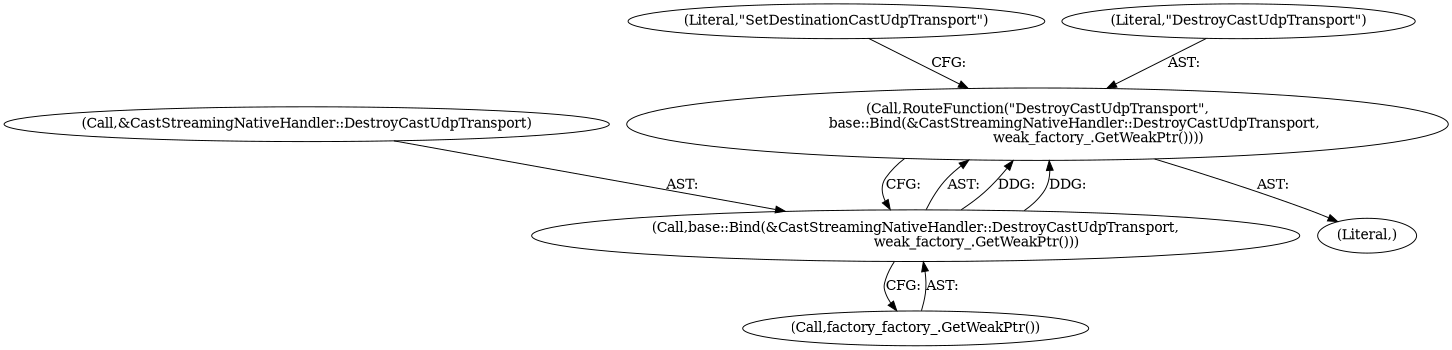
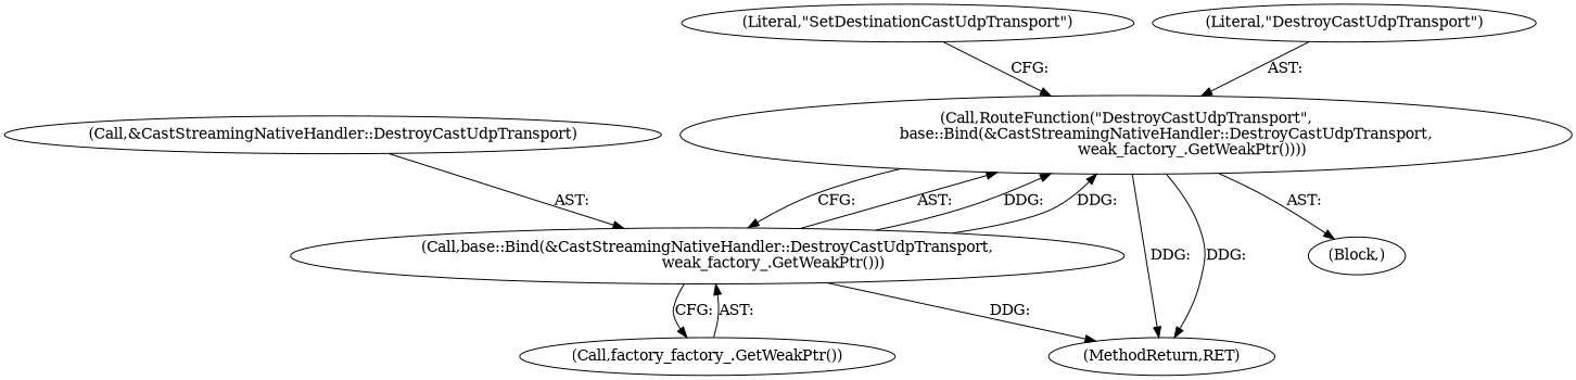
  digraph {
    n1 [label="(Call,RouteFunction(\"DestroyCastUdpTransport\",\n                 base::Bind(&CastStreamingNativeHandler::DestroyCastUdpTransport,\n                            weak_factory_.GetWeakPtr())))"]
    n2 [label="(Call,base::Bind(&CastStreamingNativeHandler::DestroyCastUdpTransport,\n                            weak_factory_.GetWeakPtr()))"]
-   n3 [label="(Literal,)"]
+   n3 [label="(Block,)"]
+   n4 [label="(MethodReturn,RET)"]
    n5 [label="(Call,factory_factory_.GetWeakPtr())"]
    n6 [label="(Call,&CastStreamingNativeHandler::DestroyCastUdpTransport)"]
    n7 [label="(Literal,\"SetDestinationCastUdpTransport\")"]
    n8 [label="(Literal,\"DestroyCastUdpTransport\")"]
    n1 -> n2 [label="CFG: "]
    n1 -> n3 [label="AST: "]
+   n1 -> n4 [label="DDG: "]
+   n1 -> n4 [label="DDG: "]
    n2 -> n1 [label="AST: "]
    n2 -> n1 [label="DDG: "]
    n2 -> n1 [label="DDG: "]
+   n2 -> n4 [label="DDG: "]
    n2 -> n5 [label="CFG: "]
    n5 -> n2 [label="AST: "]
    n6 -> n2 [label="AST: "]
    n7 -> n1 [label="CFG: "]
    n8 -> n1 [label="AST: "]
  }
